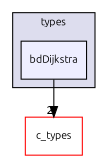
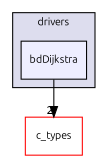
  digraph {
    compound=true
    fontname=Ubuntu
    node [fontname=Ubuntu fontsize=10 shape=box style=filled]
    n1 [fillcolor="#eeeeff" label=bdDijkstra pencolor=black]
    n2 [color=red fillcolor=white label=c_types]
    subgraph cluster_1 {
      bgcolor="#ddddee"
      fontsize=10
-     label=types
+     label=drivers
      pencolor=black
      n1
    }
    n1 -> n2 [headlabel=2 labeldistance=1.5 labelfontname=Helvetica labelfontsize=10 fontname=Ubuntu]
  }
